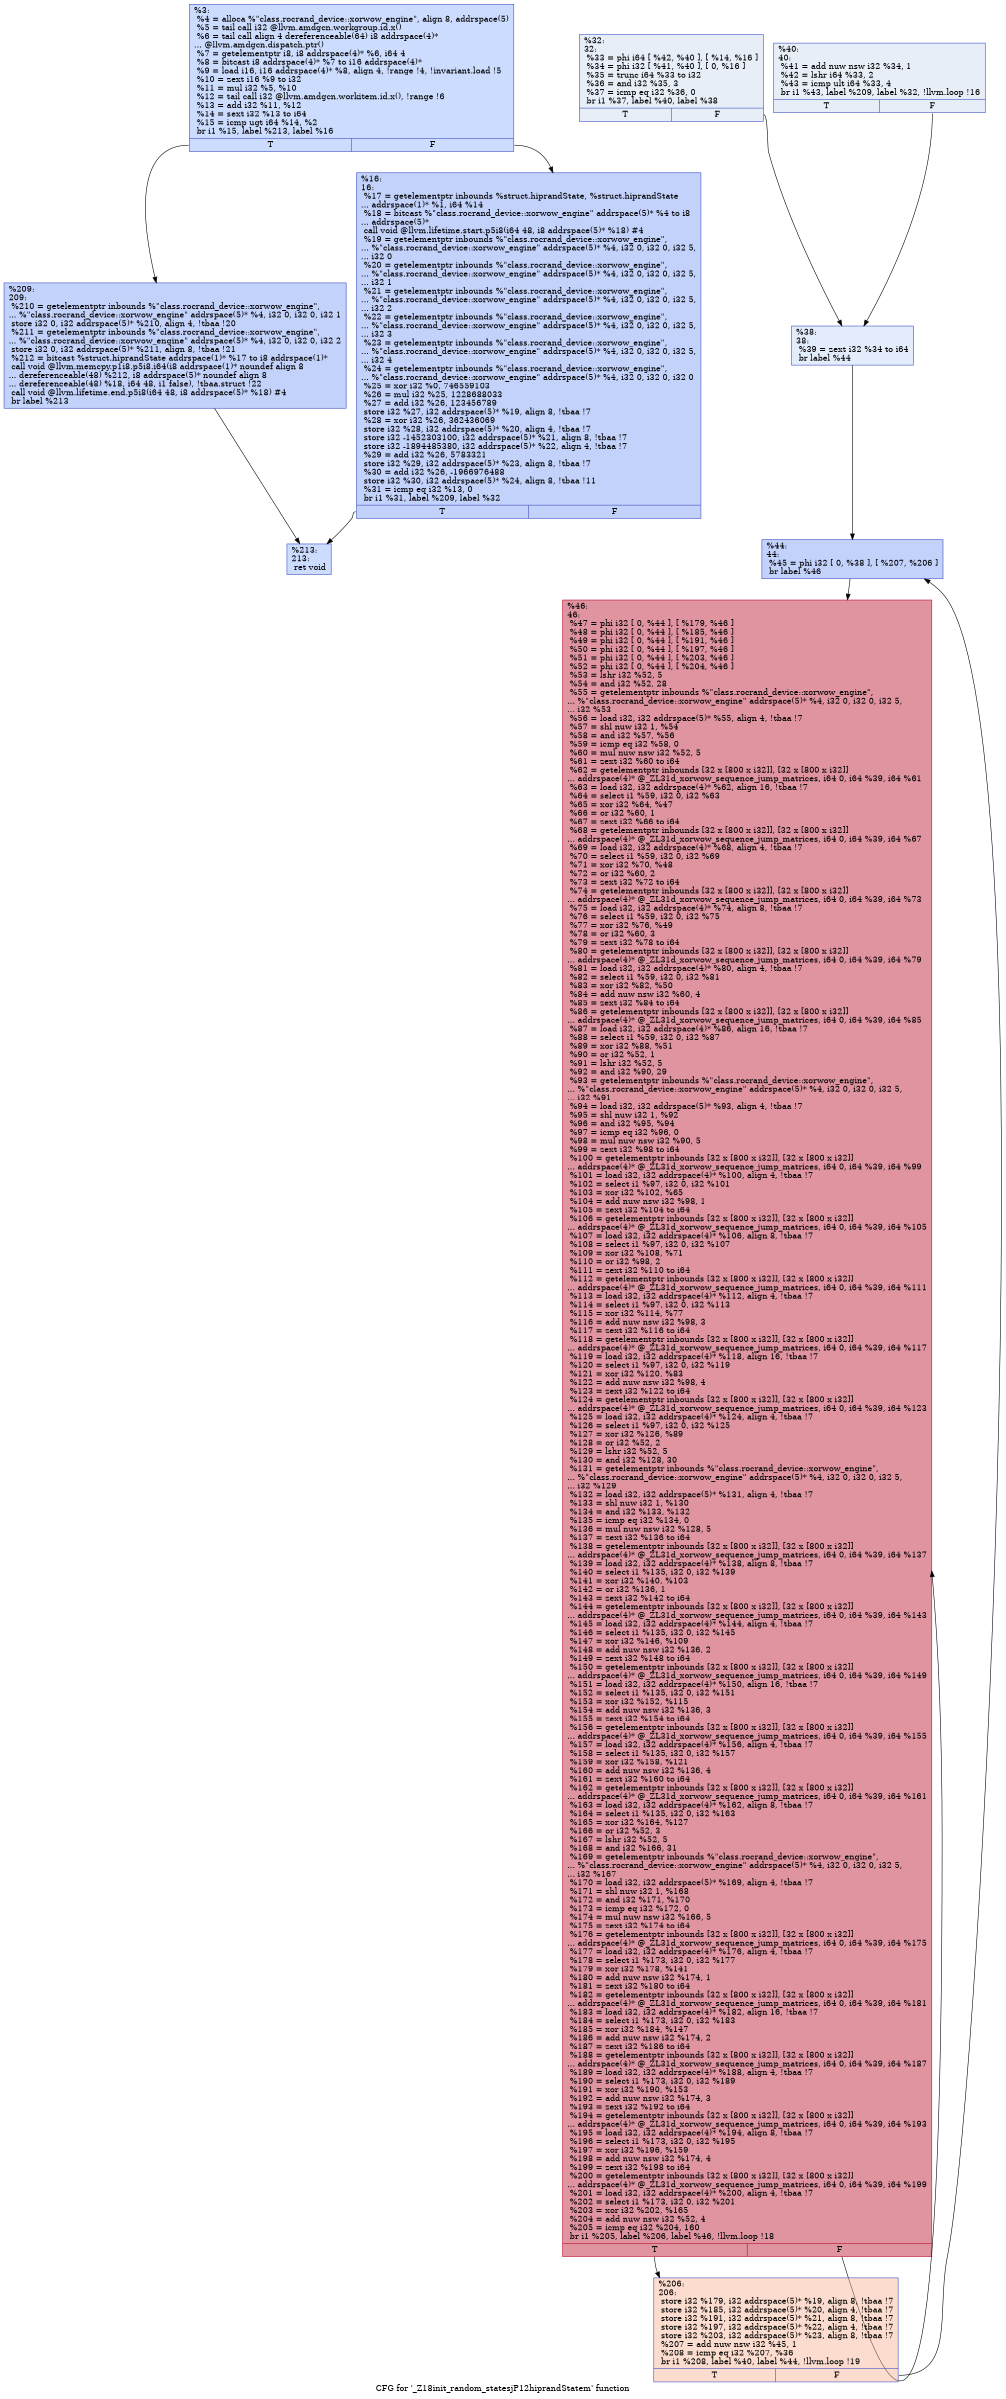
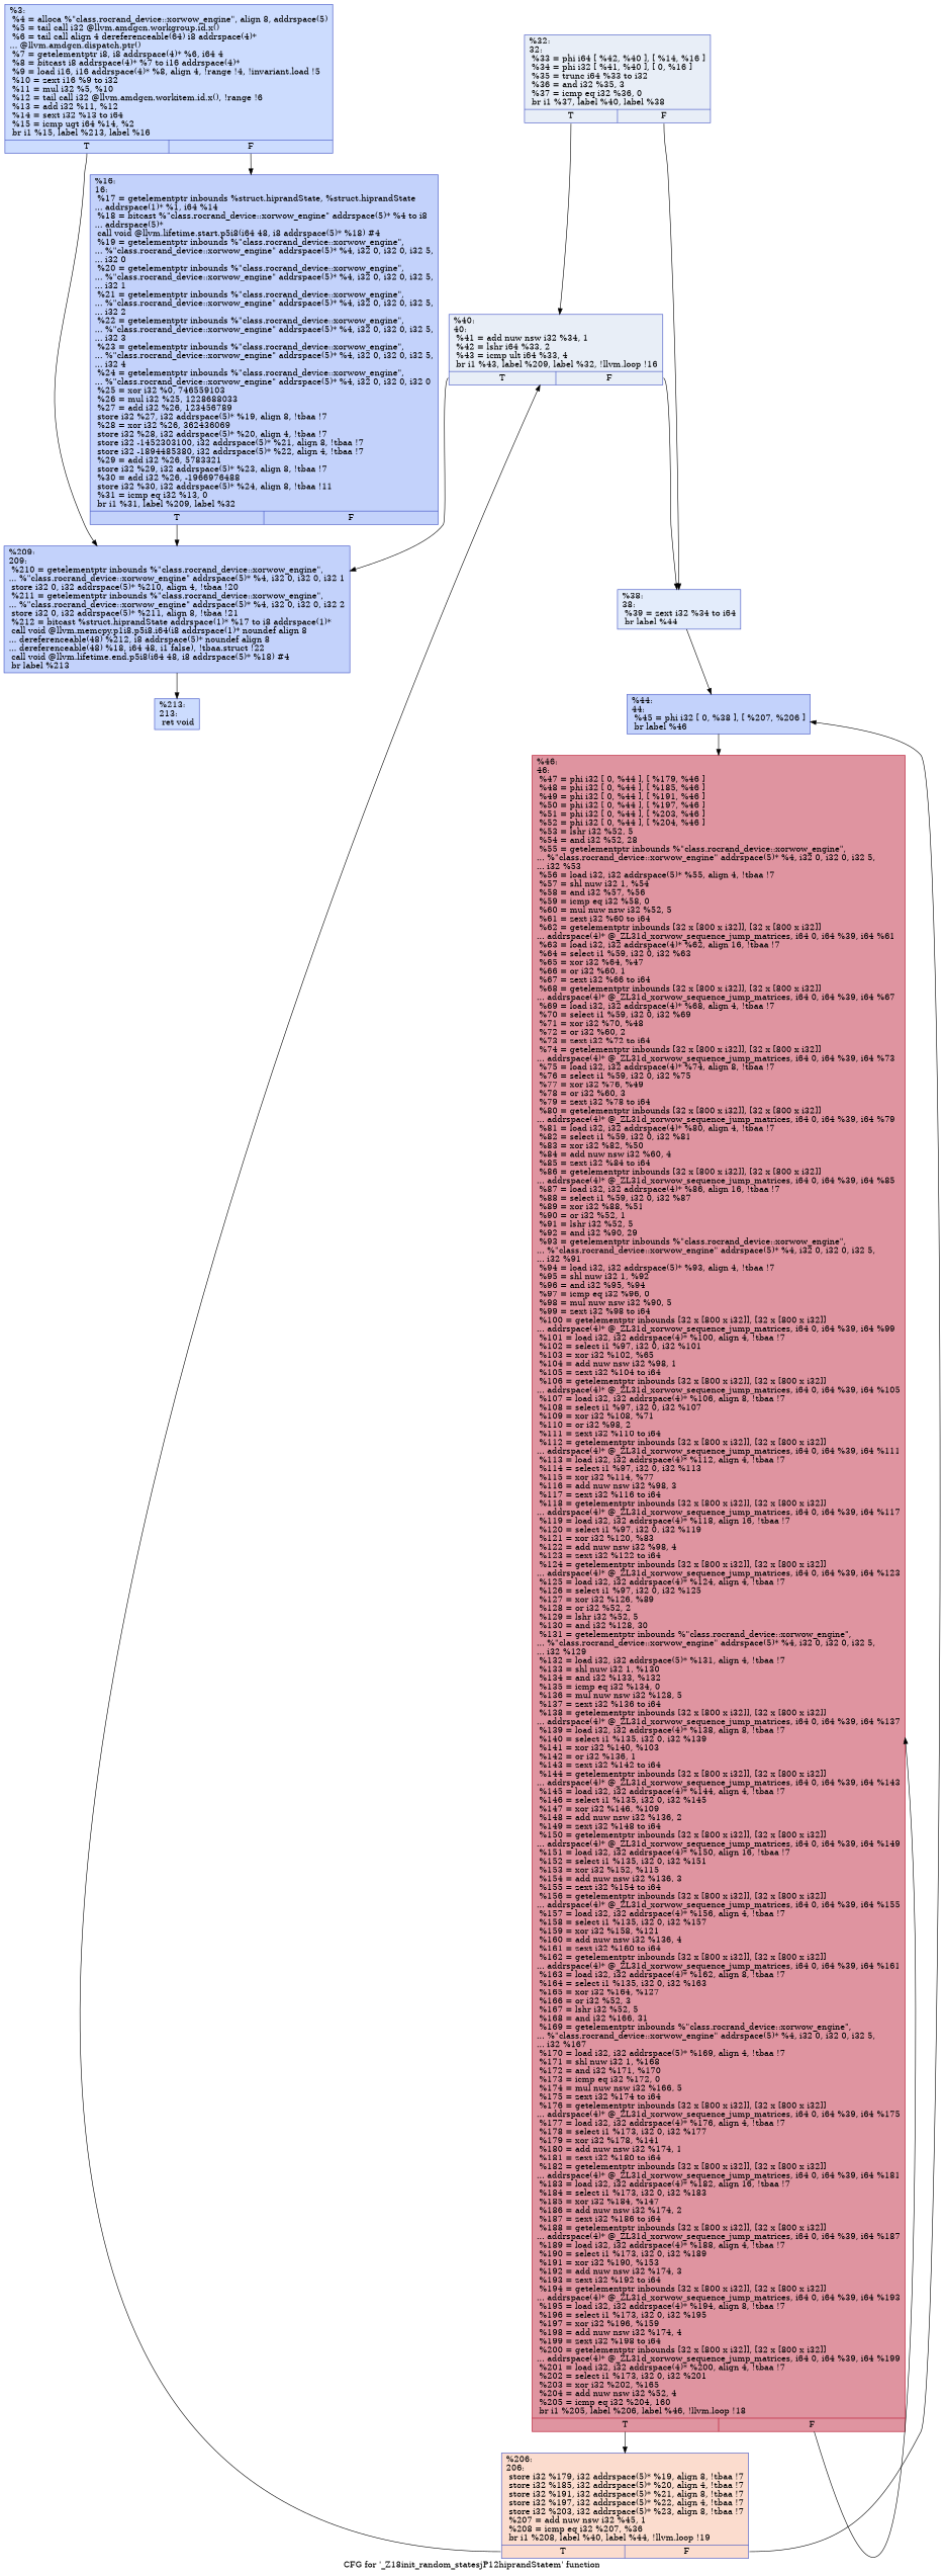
  digraph {
    label="CFG for '_Z18init_random_statesjP12hiprandStatem' function"
    node [color="#3d50c3ff" fillcolor="#779af770" shape=record style=filled]
    edge [tailport=s0]
    n1 [fillcolor="#8caffe70" label="{%3:\l  %4 = alloca %\"class.rocrand_device::xorwow_engine\", align 8, addrspace(5)\l  %5 = tail call i32 @llvm.amdgcn.workgroup.id.x()\l  %6 = tail call align 4 dereferenceable(64) i8 addrspace(4)*\l... @llvm.amdgcn.dispatch.ptr()\l  %7 = getelementptr i8, i8 addrspace(4)* %6, i64 4\l  %8 = bitcast i8 addrspace(4)* %7 to i16 addrspace(4)*\l  %9 = load i16, i16 addrspace(4)* %8, align 4, !range !4, !invariant.load !5\l  %10 = zext i16 %9 to i32\l  %11 = mul i32 %5, %10\l  %12 = tail call i32 @llvm.amdgcn.workitem.id.x(), !range !6\l  %13 = add i32 %11, %12\l  %14 = sext i32 %13 to i64\l  %15 = icmp ugt i64 %14, %2\l  br i1 %15, label %213, label %16\l|{<s0>T|<s1>F}}"]
    n2 [label="{%16:\l16:                                               \l  %17 = getelementptr inbounds %struct.hiprandState, %struct.hiprandState\l... addrspace(1)* %1, i64 %14\l  %18 = bitcast %\"class.rocrand_device::xorwow_engine\" addrspace(5)* %4 to i8\l... addrspace(5)*\l  call void @llvm.lifetime.start.p5i8(i64 48, i8 addrspace(5)* %18) #4\l  %19 = getelementptr inbounds %\"class.rocrand_device::xorwow_engine\",\l... %\"class.rocrand_device::xorwow_engine\" addrspace(5)* %4, i32 0, i32 0, i32 5,\l... i32 0\l  %20 = getelementptr inbounds %\"class.rocrand_device::xorwow_engine\",\l... %\"class.rocrand_device::xorwow_engine\" addrspace(5)* %4, i32 0, i32 0, i32 5,\l... i32 1\l  %21 = getelementptr inbounds %\"class.rocrand_device::xorwow_engine\",\l... %\"class.rocrand_device::xorwow_engine\" addrspace(5)* %4, i32 0, i32 0, i32 5,\l... i32 2\l  %22 = getelementptr inbounds %\"class.rocrand_device::xorwow_engine\",\l... %\"class.rocrand_device::xorwow_engine\" addrspace(5)* %4, i32 0, i32 0, i32 5,\l... i32 3\l  %23 = getelementptr inbounds %\"class.rocrand_device::xorwow_engine\",\l... %\"class.rocrand_device::xorwow_engine\" addrspace(5)* %4, i32 0, i32 0, i32 5,\l... i32 4\l  %24 = getelementptr inbounds %\"class.rocrand_device::xorwow_engine\",\l... %\"class.rocrand_device::xorwow_engine\" addrspace(5)* %4, i32 0, i32 0, i32 0\l  %25 = xor i32 %0, 746559103\l  %26 = mul i32 %25, 1228688033\l  %27 = add i32 %26, 123456789\l  store i32 %27, i32 addrspace(5)* %19, align 8, !tbaa !7\l  %28 = xor i32 %26, 362436069\l  store i32 %28, i32 addrspace(5)* %20, align 4, !tbaa !7\l  store i32 -1452303100, i32 addrspace(5)* %21, align 8, !tbaa !7\l  store i32 -1894485380, i32 addrspace(5)* %22, align 4, !tbaa !7\l  %29 = add i32 %26, 5783321\l  store i32 %29, i32 addrspace(5)* %23, align 8, !tbaa !7\l  %30 = add i32 %26, -1966976488\l  store i32 %30, i32 addrspace(5)* %24, align 8, !tbaa !11\l  %31 = icmp eq i32 %13, 0\l  br i1 %31, label %209, label %32\l|{<s0>T|<s1>F}}"]
    n3 [label="{%209:\l209:                                              \l  %210 = getelementptr inbounds %\"class.rocrand_device::xorwow_engine\",\l... %\"class.rocrand_device::xorwow_engine\" addrspace(5)* %4, i32 0, i32 0, i32 1\l  store i32 0, i32 addrspace(5)* %210, align 4, !tbaa !20\l  %211 = getelementptr inbounds %\"class.rocrand_device::xorwow_engine\",\l... %\"class.rocrand_device::xorwow_engine\" addrspace(5)* %4, i32 0, i32 0, i32 2\l  store i32 0, i32 addrspace(5)* %211, align 8, !tbaa !21\l  %212 = bitcast %struct.hiprandState addrspace(1)* %17 to i8 addrspace(1)*\l  call void @llvm.memcpy.p1i8.p5i8.i64(i8 addrspace(1)* noundef align 8\l... dereferenceable(48) %212, i8 addrspace(5)* noundef align 8\l... dereferenceable(48) %18, i64 48, i1 false), !tbaa.struct !22\l  call void @llvm.lifetime.end.p5i8(i64 48, i8 addrspace(5)* %18) #4\l  br label %213\l}"]
    n4 [fillcolor="#8caffe70" label="{%213:\l213:                                              \l  ret void\l}"]
    n5 [fillcolor="#cbd8ee70" label="{%32:\l32:                                               \l  %33 = phi i64 [ %42, %40 ], [ %14, %16 ]\l  %34 = phi i32 [ %41, %40 ], [ 0, %16 ]\l  %35 = trunc i64 %33 to i32\l  %36 = and i32 %35, 3\l  %37 = icmp eq i32 %36, 0\l  br i1 %37, label %40, label %38\l|{<s0>T|<s1>F}}"]
    n6 [fillcolor="#cbd8ee70" label="{%40:\l40:                                               \l  %41 = add nuw nsw i32 %34, 1\l  %42 = lshr i64 %33, 2\l  %43 = icmp ult i64 %33, 4\l  br i1 %43, label %209, label %32, !llvm.loop !16\l|{<s0>T|<s1>F}}"]
    n7 [fillcolor="#bfd3f670" label="{%38:\l38:                                               \l  %39 = zext i32 %34 to i64\l  br label %44\l}"]
    n8 [label="{%44:\l44:                                               \l  %45 = phi i32 [ 0, %38 ], [ %207, %206 ]\l  br label %46\l}"]
    n9 [color="#b70d28ff" fillcolor="#b70d2870" label="{%46:\l46:                                               \l  %47 = phi i32 [ 0, %44 ], [ %179, %46 ]\l  %48 = phi i32 [ 0, %44 ], [ %185, %46 ]\l  %49 = phi i32 [ 0, %44 ], [ %191, %46 ]\l  %50 = phi i32 [ 0, %44 ], [ %197, %46 ]\l  %51 = phi i32 [ 0, %44 ], [ %203, %46 ]\l  %52 = phi i32 [ 0, %44 ], [ %204, %46 ]\l  %53 = lshr i32 %52, 5\l  %54 = and i32 %52, 28\l  %55 = getelementptr inbounds %\"class.rocrand_device::xorwow_engine\",\l... %\"class.rocrand_device::xorwow_engine\" addrspace(5)* %4, i32 0, i32 0, i32 5,\l... i32 %53\l  %56 = load i32, i32 addrspace(5)* %55, align 4, !tbaa !7\l  %57 = shl nuw i32 1, %54\l  %58 = and i32 %57, %56\l  %59 = icmp eq i32 %58, 0\l  %60 = mul nuw nsw i32 %52, 5\l  %61 = zext i32 %60 to i64\l  %62 = getelementptr inbounds [32 x [800 x i32]], [32 x [800 x i32]]\l... addrspace(4)* @_ZL31d_xorwow_sequence_jump_matrices, i64 0, i64 %39, i64 %61\l  %63 = load i32, i32 addrspace(4)* %62, align 16, !tbaa !7\l  %64 = select i1 %59, i32 0, i32 %63\l  %65 = xor i32 %64, %47\l  %66 = or i32 %60, 1\l  %67 = zext i32 %66 to i64\l  %68 = getelementptr inbounds [32 x [800 x i32]], [32 x [800 x i32]]\l... addrspace(4)* @_ZL31d_xorwow_sequence_jump_matrices, i64 0, i64 %39, i64 %67\l  %69 = load i32, i32 addrspace(4)* %68, align 4, !tbaa !7\l  %70 = select i1 %59, i32 0, i32 %69\l  %71 = xor i32 %70, %48\l  %72 = or i32 %60, 2\l  %73 = zext i32 %72 to i64\l  %74 = getelementptr inbounds [32 x [800 x i32]], [32 x [800 x i32]]\l... addrspace(4)* @_ZL31d_xorwow_sequence_jump_matrices, i64 0, i64 %39, i64 %73\l  %75 = load i32, i32 addrspace(4)* %74, align 8, !tbaa !7\l  %76 = select i1 %59, i32 0, i32 %75\l  %77 = xor i32 %76, %49\l  %78 = or i32 %60, 3\l  %79 = zext i32 %78 to i64\l  %80 = getelementptr inbounds [32 x [800 x i32]], [32 x [800 x i32]]\l... addrspace(4)* @_ZL31d_xorwow_sequence_jump_matrices, i64 0, i64 %39, i64 %79\l  %81 = load i32, i32 addrspace(4)* %80, align 4, !tbaa !7\l  %82 = select i1 %59, i32 0, i32 %81\l  %83 = xor i32 %82, %50\l  %84 = add nuw nsw i32 %60, 4\l  %85 = zext i32 %84 to i64\l  %86 = getelementptr inbounds [32 x [800 x i32]], [32 x [800 x i32]]\l... addrspace(4)* @_ZL31d_xorwow_sequence_jump_matrices, i64 0, i64 %39, i64 %85\l  %87 = load i32, i32 addrspace(4)* %86, align 16, !tbaa !7\l  %88 = select i1 %59, i32 0, i32 %87\l  %89 = xor i32 %88, %51\l  %90 = or i32 %52, 1\l  %91 = lshr i32 %52, 5\l  %92 = and i32 %90, 29\l  %93 = getelementptr inbounds %\"class.rocrand_device::xorwow_engine\",\l... %\"class.rocrand_device::xorwow_engine\" addrspace(5)* %4, i32 0, i32 0, i32 5,\l... i32 %91\l  %94 = load i32, i32 addrspace(5)* %93, align 4, !tbaa !7\l  %95 = shl nuw i32 1, %92\l  %96 = and i32 %95, %94\l  %97 = icmp eq i32 %96, 0\l  %98 = mul nuw nsw i32 %90, 5\l  %99 = zext i32 %98 to i64\l  %100 = getelementptr inbounds [32 x [800 x i32]], [32 x [800 x i32]]\l... addrspace(4)* @_ZL31d_xorwow_sequence_jump_matrices, i64 0, i64 %39, i64 %99\l  %101 = load i32, i32 addrspace(4)* %100, align 4, !tbaa !7\l  %102 = select i1 %97, i32 0, i32 %101\l  %103 = xor i32 %102, %65\l  %104 = add nuw nsw i32 %98, 1\l  %105 = zext i32 %104 to i64\l  %106 = getelementptr inbounds [32 x [800 x i32]], [32 x [800 x i32]]\l... addrspace(4)* @_ZL31d_xorwow_sequence_jump_matrices, i64 0, i64 %39, i64 %105\l  %107 = load i32, i32 addrspace(4)* %106, align 8, !tbaa !7\l  %108 = select i1 %97, i32 0, i32 %107\l  %109 = xor i32 %108, %71\l  %110 = or i32 %98, 2\l  %111 = zext i32 %110 to i64\l  %112 = getelementptr inbounds [32 x [800 x i32]], [32 x [800 x i32]]\l... addrspace(4)* @_ZL31d_xorwow_sequence_jump_matrices, i64 0, i64 %39, i64 %111\l  %113 = load i32, i32 addrspace(4)* %112, align 4, !tbaa !7\l  %114 = select i1 %97, i32 0, i32 %113\l  %115 = xor i32 %114, %77\l  %116 = add nuw nsw i32 %98, 3\l  %117 = zext i32 %116 to i64\l  %118 = getelementptr inbounds [32 x [800 x i32]], [32 x [800 x i32]]\l... addrspace(4)* @_ZL31d_xorwow_sequence_jump_matrices, i64 0, i64 %39, i64 %117\l  %119 = load i32, i32 addrspace(4)* %118, align 16, !tbaa !7\l  %120 = select i1 %97, i32 0, i32 %119\l  %121 = xor i32 %120, %83\l  %122 = add nuw nsw i32 %98, 4\l  %123 = zext i32 %122 to i64\l  %124 = getelementptr inbounds [32 x [800 x i32]], [32 x [800 x i32]]\l... addrspace(4)* @_ZL31d_xorwow_sequence_jump_matrices, i64 0, i64 %39, i64 %123\l  %125 = load i32, i32 addrspace(4)* %124, align 4, !tbaa !7\l  %126 = select i1 %97, i32 0, i32 %125\l  %127 = xor i32 %126, %89\l  %128 = or i32 %52, 2\l  %129 = lshr i32 %52, 5\l  %130 = and i32 %128, 30\l  %131 = getelementptr inbounds %\"class.rocrand_device::xorwow_engine\",\l... %\"class.rocrand_device::xorwow_engine\" addrspace(5)* %4, i32 0, i32 0, i32 5,\l... i32 %129\l  %132 = load i32, i32 addrspace(5)* %131, align 4, !tbaa !7\l  %133 = shl nuw i32 1, %130\l  %134 = and i32 %133, %132\l  %135 = icmp eq i32 %134, 0\l  %136 = mul nuw nsw i32 %128, 5\l  %137 = zext i32 %136 to i64\l  %138 = getelementptr inbounds [32 x [800 x i32]], [32 x [800 x i32]]\l... addrspace(4)* @_ZL31d_xorwow_sequence_jump_matrices, i64 0, i64 %39, i64 %137\l  %139 = load i32, i32 addrspace(4)* %138, align 8, !tbaa !7\l  %140 = select i1 %135, i32 0, i32 %139\l  %141 = xor i32 %140, %103\l  %142 = or i32 %136, 1\l  %143 = zext i32 %142 to i64\l  %144 = getelementptr inbounds [32 x [800 x i32]], [32 x [800 x i32]]\l... addrspace(4)* @_ZL31d_xorwow_sequence_jump_matrices, i64 0, i64 %39, i64 %143\l  %145 = load i32, i32 addrspace(4)* %144, align 4, !tbaa !7\l  %146 = select i1 %135, i32 0, i32 %145\l  %147 = xor i32 %146, %109\l  %148 = add nuw nsw i32 %136, 2\l  %149 = zext i32 %148 to i64\l  %150 = getelementptr inbounds [32 x [800 x i32]], [32 x [800 x i32]]\l... addrspace(4)* @_ZL31d_xorwow_sequence_jump_matrices, i64 0, i64 %39, i64 %149\l  %151 = load i32, i32 addrspace(4)* %150, align 16, !tbaa !7\l  %152 = select i1 %135, i32 0, i32 %151\l  %153 = xor i32 %152, %115\l  %154 = add nuw nsw i32 %136, 3\l  %155 = zext i32 %154 to i64\l  %156 = getelementptr inbounds [32 x [800 x i32]], [32 x [800 x i32]]\l... addrspace(4)* @_ZL31d_xorwow_sequence_jump_matrices, i64 0, i64 %39, i64 %155\l  %157 = load i32, i32 addrspace(4)* %156, align 4, !tbaa !7\l  %158 = select i1 %135, i32 0, i32 %157\l  %159 = xor i32 %158, %121\l  %160 = add nuw nsw i32 %136, 4\l  %161 = zext i32 %160 to i64\l  %162 = getelementptr inbounds [32 x [800 x i32]], [32 x [800 x i32]]\l... addrspace(4)* @_ZL31d_xorwow_sequence_jump_matrices, i64 0, i64 %39, i64 %161\l  %163 = load i32, i32 addrspace(4)* %162, align 8, !tbaa !7\l  %164 = select i1 %135, i32 0, i32 %163\l  %165 = xor i32 %164, %127\l  %166 = or i32 %52, 3\l  %167 = lshr i32 %52, 5\l  %168 = and i32 %166, 31\l  %169 = getelementptr inbounds %\"class.rocrand_device::xorwow_engine\",\l... %\"class.rocrand_device::xorwow_engine\" addrspace(5)* %4, i32 0, i32 0, i32 5,\l... i32 %167\l  %170 = load i32, i32 addrspace(5)* %169, align 4, !tbaa !7\l  %171 = shl nuw i32 1, %168\l  %172 = and i32 %171, %170\l  %173 = icmp eq i32 %172, 0\l  %174 = mul nuw nsw i32 %166, 5\l  %175 = zext i32 %174 to i64\l  %176 = getelementptr inbounds [32 x [800 x i32]], [32 x [800 x i32]]\l... addrspace(4)* @_ZL31d_xorwow_sequence_jump_matrices, i64 0, i64 %39, i64 %175\l  %177 = load i32, i32 addrspace(4)* %176, align 4, !tbaa !7\l  %178 = select i1 %173, i32 0, i32 %177\l  %179 = xor i32 %178, %141\l  %180 = add nuw nsw i32 %174, 1\l  %181 = zext i32 %180 to i64\l  %182 = getelementptr inbounds [32 x [800 x i32]], [32 x [800 x i32]]\l... addrspace(4)* @_ZL31d_xorwow_sequence_jump_matrices, i64 0, i64 %39, i64 %181\l  %183 = load i32, i32 addrspace(4)* %182, align 16, !tbaa !7\l  %184 = select i1 %173, i32 0, i32 %183\l  %185 = xor i32 %184, %147\l  %186 = add nuw nsw i32 %174, 2\l  %187 = zext i32 %186 to i64\l  %188 = getelementptr inbounds [32 x [800 x i32]], [32 x [800 x i32]]\l... addrspace(4)* @_ZL31d_xorwow_sequence_jump_matrices, i64 0, i64 %39, i64 %187\l  %189 = load i32, i32 addrspace(4)* %188, align 4, !tbaa !7\l  %190 = select i1 %173, i32 0, i32 %189\l  %191 = xor i32 %190, %153\l  %192 = add nuw nsw i32 %174, 3\l  %193 = zext i32 %192 to i64\l  %194 = getelementptr inbounds [32 x [800 x i32]], [32 x [800 x i32]]\l... addrspace(4)* @_ZL31d_xorwow_sequence_jump_matrices, i64 0, i64 %39, i64 %193\l  %195 = load i32, i32 addrspace(4)* %194, align 8, !tbaa !7\l  %196 = select i1 %173, i32 0, i32 %195\l  %197 = xor i32 %196, %159\l  %198 = add nuw nsw i32 %174, 4\l  %199 = zext i32 %198 to i64\l  %200 = getelementptr inbounds [32 x [800 x i32]], [32 x [800 x i32]]\l... addrspace(4)* @_ZL31d_xorwow_sequence_jump_matrices, i64 0, i64 %39, i64 %199\l  %201 = load i32, i32 addrspace(4)* %200, align 4, !tbaa !7\l  %202 = select i1 %173, i32 0, i32 %201\l  %203 = xor i32 %202, %165\l  %204 = add nuw nsw i32 %52, 4\l  %205 = icmp eq i32 %204, 160\l  br i1 %205, label %206, label %46, !llvm.loop !18\l|{<s0>T|<s1>F}}"]
    n10 [fillcolor="#f7af9170" label="{%206:\l206:                                              \l  store i32 %179, i32 addrspace(5)* %19, align 8, !tbaa !7\l  store i32 %185, i32 addrspace(5)* %20, align 4, !tbaa !7\l  store i32 %191, i32 addrspace(5)* %21, align 8, !tbaa !7\l  store i32 %197, i32 addrspace(5)* %22, align 4, !tbaa !7\l  store i32 %203, i32 addrspace(5)* %23, align 8, !tbaa !7\l  %207 = add nuw nsw i32 %45, 1\l  %208 = icmp eq i32 %207, %36\l  br i1 %208, label %40, label %44, !llvm.loop !19\l|{<s0>T|<s1>F}}"]
    n1 -> n2 [tailport=s1]
    n1 -> n3
-   n2 -> n4
+   n2 -> n3
    n3 -> n4
+   n5 -> n6
    n5 -> n7 [tailport=s1]
+   n6 -> n3
    n6 -> n7 [tailport=s1]
    n7 -> n8
    n8 -> n9
    n9 -> n9 [tailport=s1]
    n9 -> n10
+   n10 -> n6
    n10 -> n8 [tailport=s1]
  }
